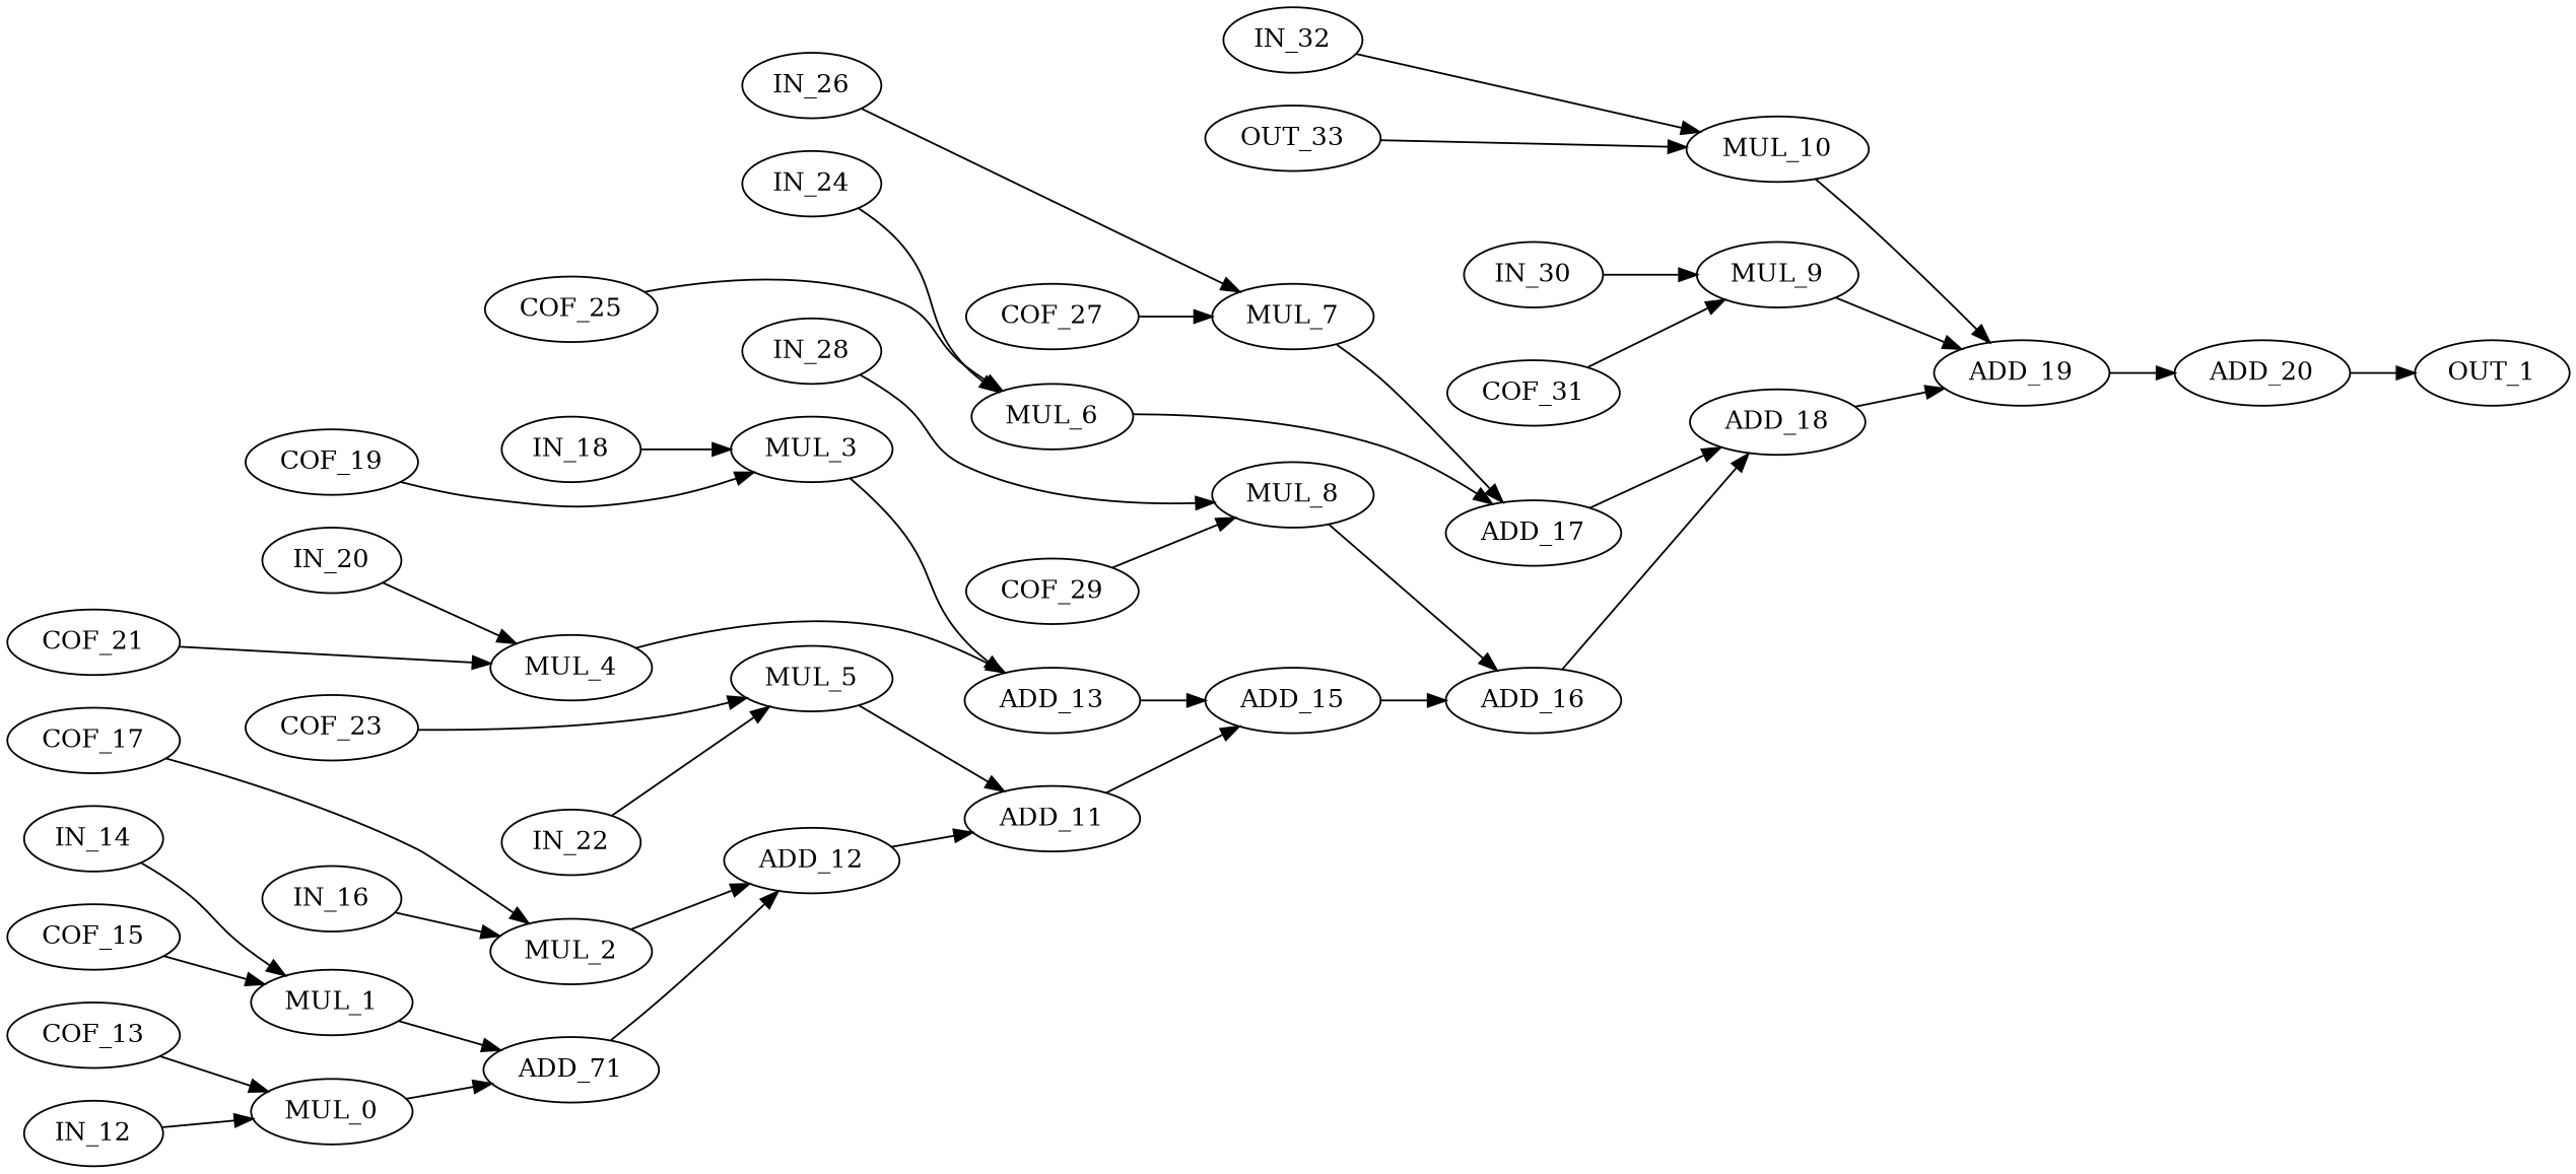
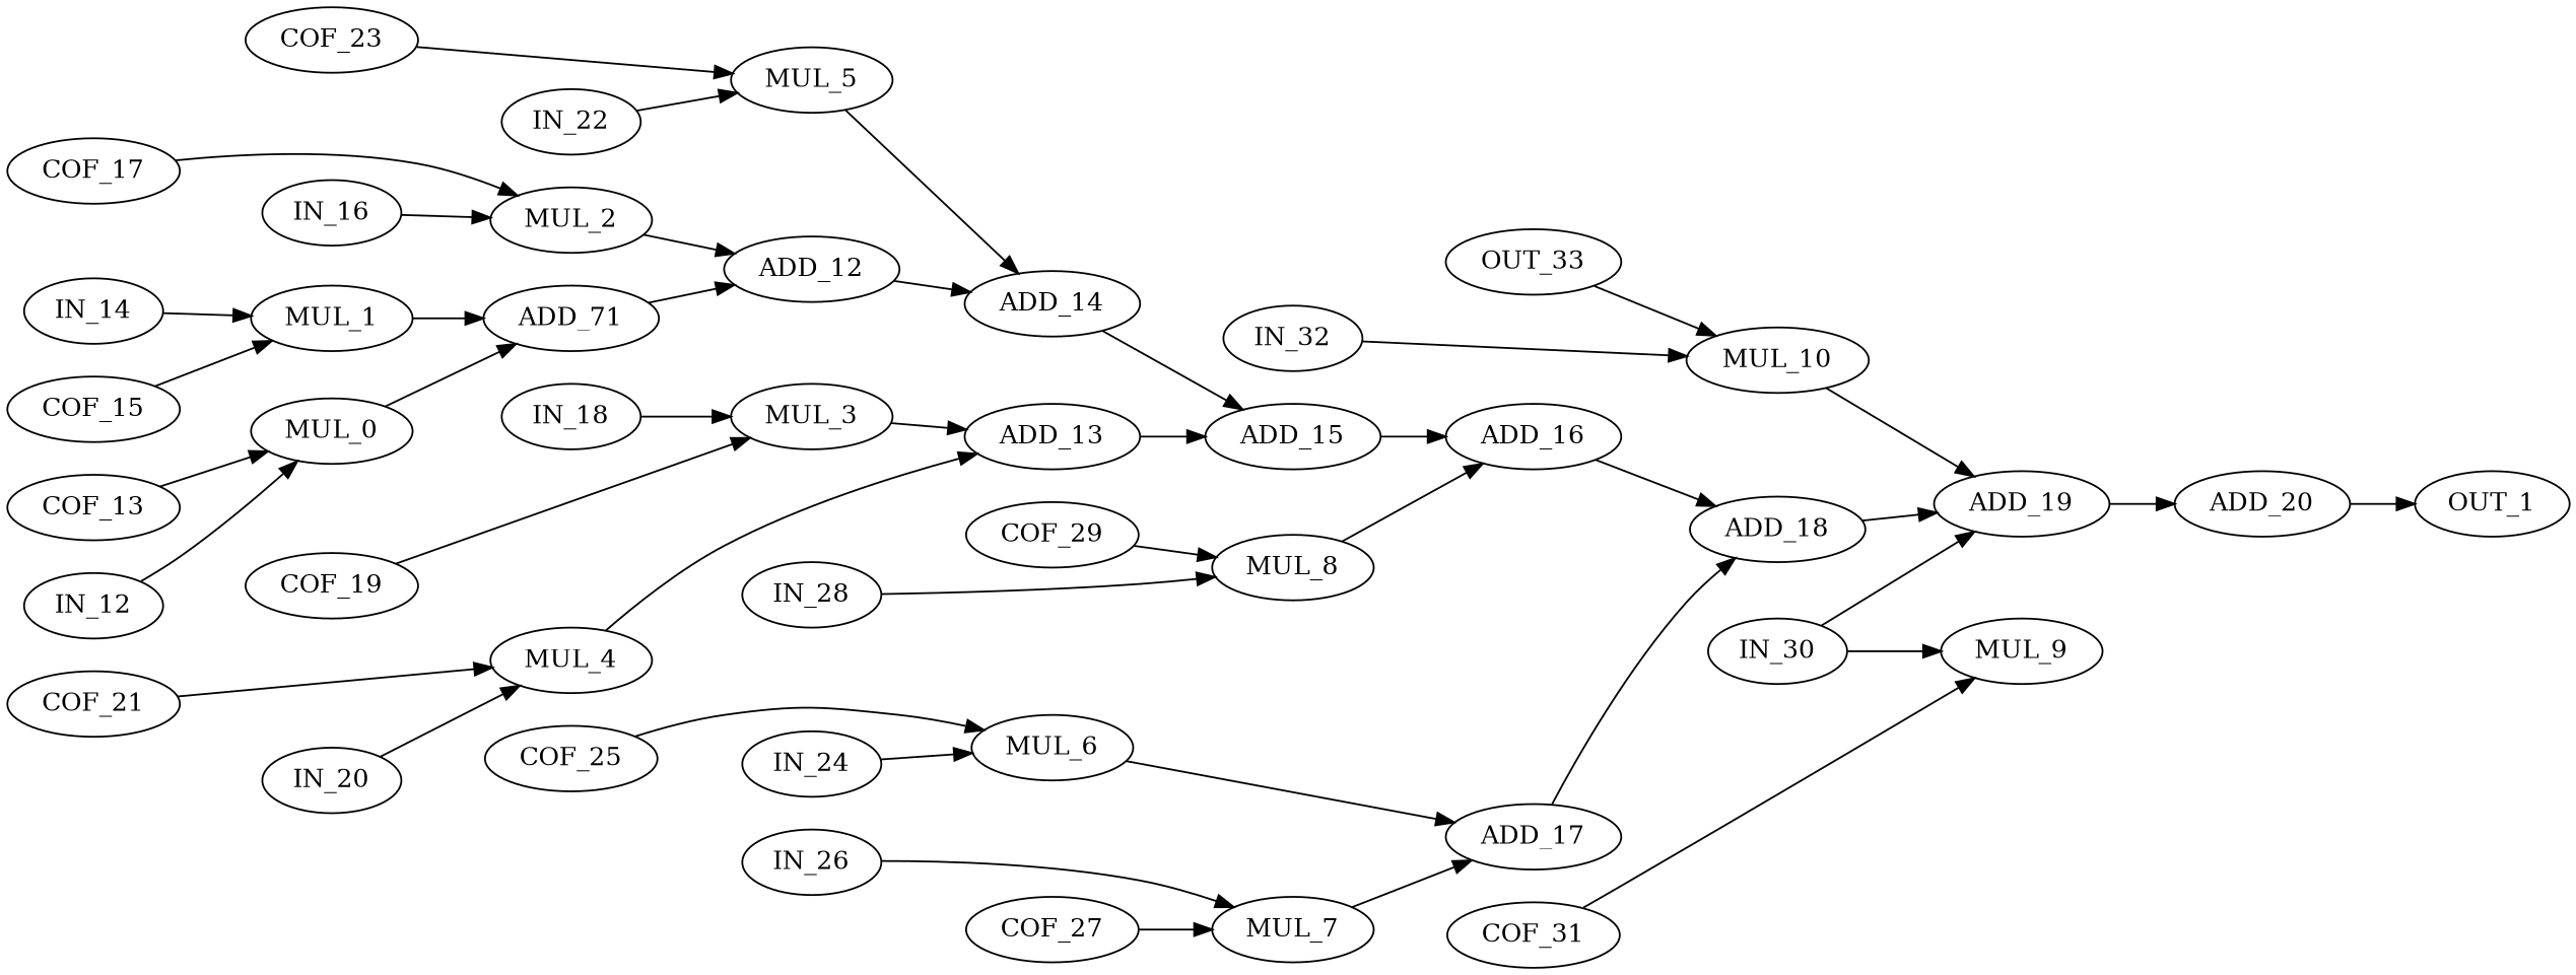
  digraph {
    rankdir=LR
    edge [weight=0]
    n1 [label=ADD_71]
    ADD_12
-   ADD_14 [label=ADD_11]
+   ADD_14
    ADD_15
    MUL_8
    ADD_16
    ADD_18
    ADD_19
    IN_32
    MUL_10
    ADD_20
    OUT_1
    MUL_7
    ADD_17
    IN_26
    IN_28
    IN_18
    MUL_3
    ADD_13
    COF_23
    MUL_5
    MUL_4
    COF_27
    COF_17
    MUL_2
    MUL_1
    IN_24
    MUL_6
    COF_13
    MUL_0
    IN_30
    MUL_9
    n33 [label=OUT_33]
    IN_20
    COF_25
    IN_14
    COF_21
    IN_22
    IN_16
    COF_29
    COF_31
    COF_15
    COF_19
    IN_12
    n1 -> ADD_12
    ADD_12 -> ADD_14
    ADD_14 -> ADD_15
    ADD_15 -> ADD_16 [weight=1]
    MUL_8 -> ADD_16
    ADD_16 -> ADD_18
    ADD_18 -> ADD_19
    ADD_19 -> ADD_20
    IN_32 -> MUL_10
    MUL_10 -> ADD_19
    ADD_20 -> OUT_1
    MUL_7 -> ADD_17
    ADD_17 -> ADD_18
    IN_26 -> MUL_7
    IN_28 -> MUL_8
    IN_18 -> MUL_3 [weight=1]
    MUL_3 -> ADD_13
    ADD_13 -> ADD_15 [weight=1]
    COF_23 -> MUL_5
    MUL_5 -> ADD_14
    MUL_4 -> ADD_13
    COF_27 -> MUL_7 [weight=1]
    COF_17 -> MUL_2
    MUL_2 -> ADD_12
    MUL_1 -> n1
    IN_24 -> MUL_6
    MUL_6 -> ADD_17
    COF_13 -> MUL_0
    MUL_0 -> n1
    IN_30 -> MUL_9 [weight=1]
-   MUL_9 -> ADD_19
+   IN_30 -> ADD_19
    n33 -> MUL_10
    IN_20 -> MUL_4
    COF_25 -> MUL_6
    IN_14 -> MUL_1
    COF_21 -> MUL_4
    IN_22 -> MUL_5
    IN_16 -> MUL_2
    COF_29 -> MUL_8
    COF_31 -> MUL_9
    COF_15 -> MUL_1
    COF_19 -> MUL_3
    IN_12 -> MUL_0
  }
